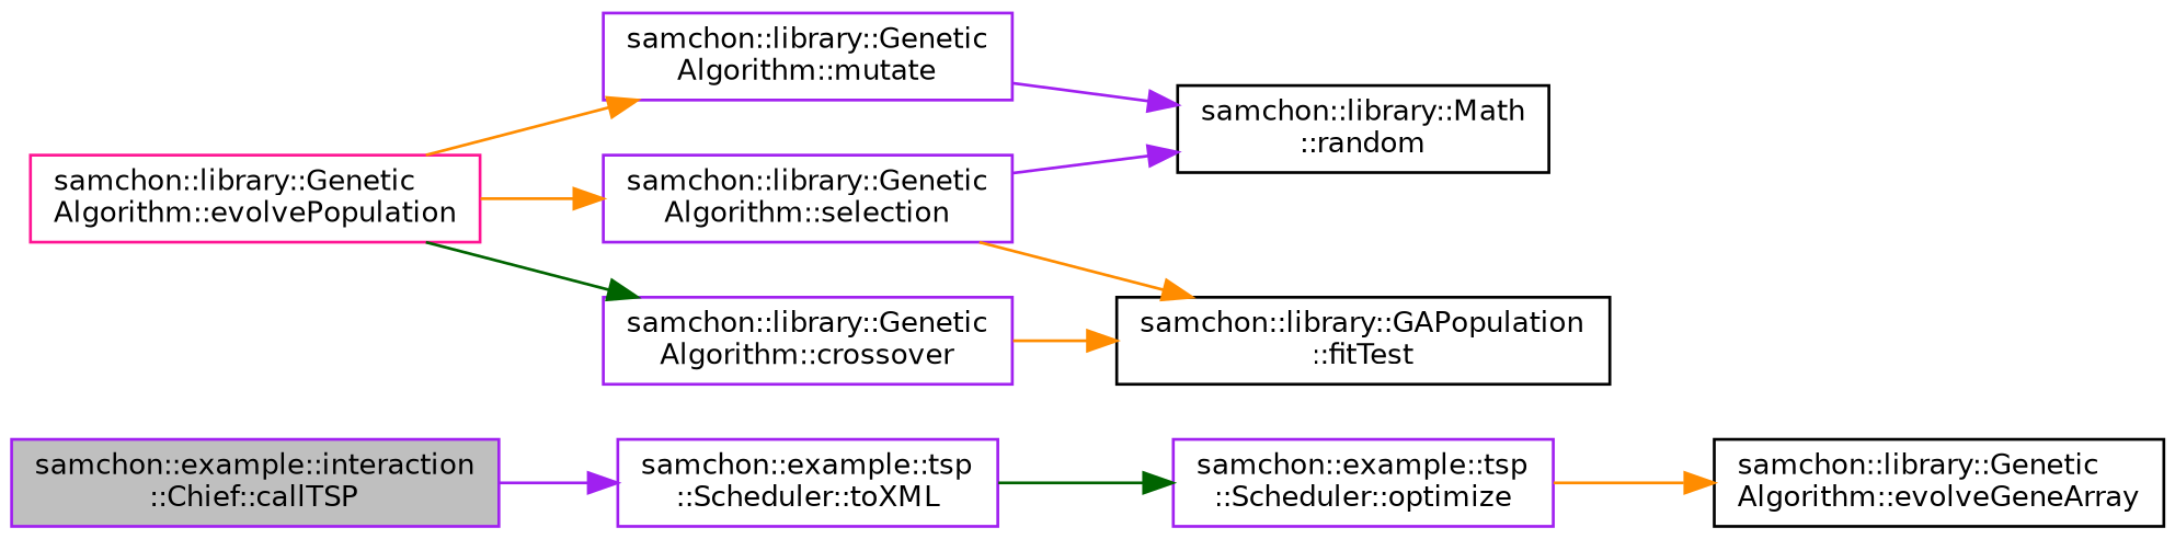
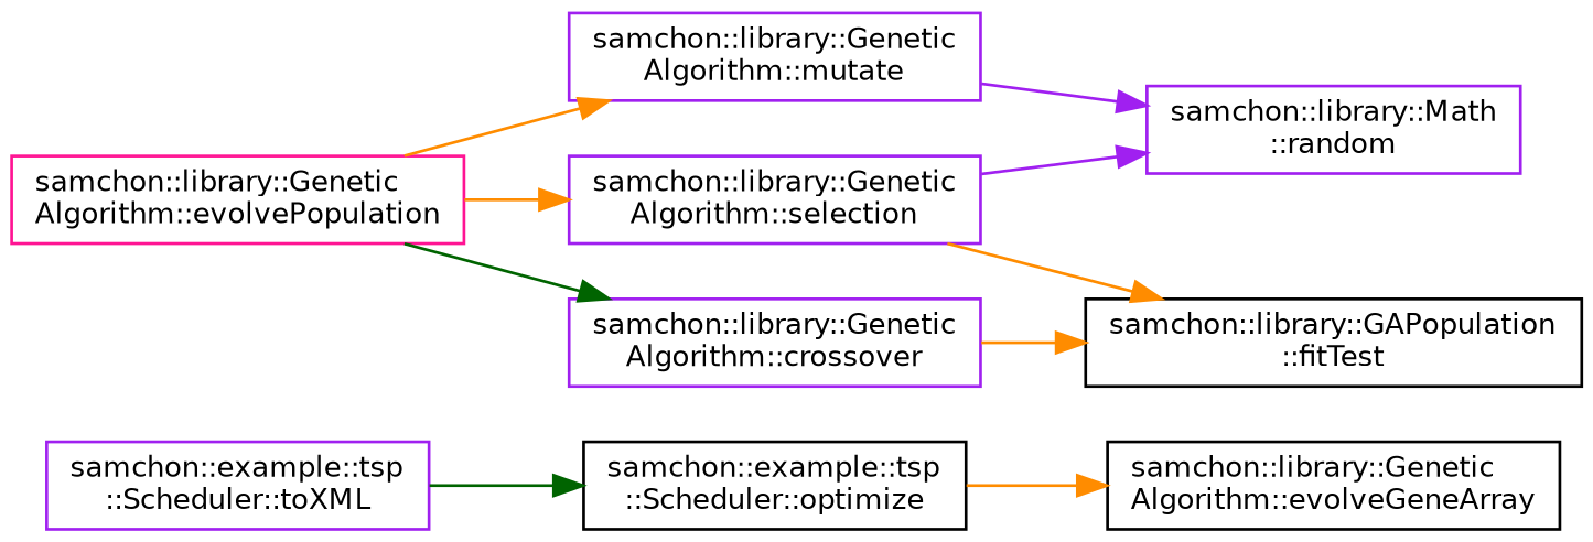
  digraph {
    rankdir=LR
    node [color=purple fillcolor=white fontname=Helvetica fontsize=10 shape=record style=filled]
    edge [color=darkorange fontname=Helvetica fontsize=10 labelfontname=Helvetica labelfontsize=10 style=solid]
-   n1 [fillcolor=grey75 fontcolor=black height=0.2 label="samchon::example::interaction\l::Chief::callTSP" width=0.4]
    n2 [height=0.2 label="samchon::example::tsp\l::Scheduler::toXML" width=0.4]
-   n3 [height=0.2 label="samchon::example::tsp\l::Scheduler::optimize" width=0.4]
+   n3 [color=black height=0.2 label="samchon::example::tsp\l::Scheduler::optimize" width=0.4]
    n4 [color=black height=0.2 label="samchon::library::Genetic\lAlgorithm::evolveGeneArray" width=0.4]
    n5 [color=deeppink height=0.2 label="samchon::library::Genetic\lAlgorithm::evolvePopulation" width=0.4]
    n6 [height=0.2 label="samchon::library::Genetic\lAlgorithm::selection" width=0.4]
    n7 [height=0.2 label="samchon::library::Genetic\lAlgorithm::crossover" width=0.4]
    n8 [height=0.2 label="samchon::library::Genetic\lAlgorithm::mutate" width=0.4]
-   n9 [color=black height=0.2 label="samchon::library::Math\l::random" width=0.4]
+   n9 [height=0.2 label="samchon::library::Math\l::random" width=0.4]
    n10 [color=black height=0.2 label="samchon::library::GAPopulation\l::fitTest" width=0.4]
-   n1 -> n2 [color=purple]
    n2 -> n3 [color=darkgreen]
    n3 -> n4
    n5 -> n6
    n5 -> n7 [color=darkgreen]
    n5 -> n8
    n6 -> n9 [color=purple]
    n6 -> n10
    n7 -> n10
    n8 -> n9 [color=purple]
  }
